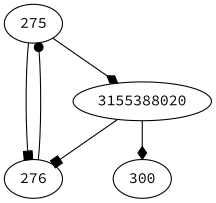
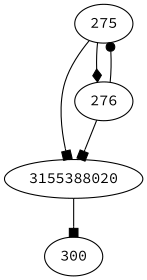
  strict digraph {
    fontname="Source Code Pro"
    node [fontname="Source Code Pro"]
    edge [arrowhead=diamond fontname="Source Code Pro"]
    275
    3155388020
    276
    n4 [label=300]
-   275 -> 3155388020
-   275 -> 276 [arrowhead=box]
-   3155388020 -> n4
+   275 -> 3155388020 [arrowhead=box]
+   275 -> 276
+   3155388020 -> n4 [arrowhead=box]
    276 -> 275 [arrowhead=dot]
-   3155388020 -> 276 [arrowhead=box]
+   276 -> 3155388020 [arrowhead=box]
  }
